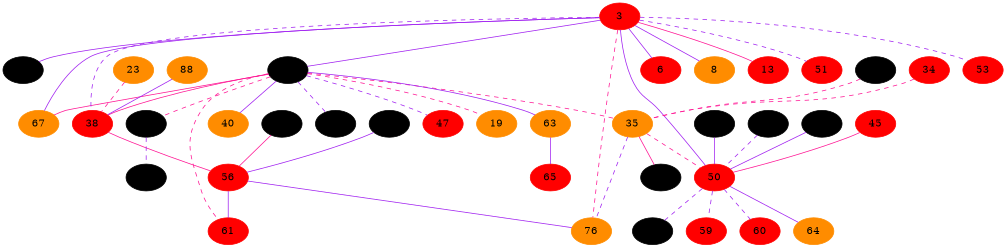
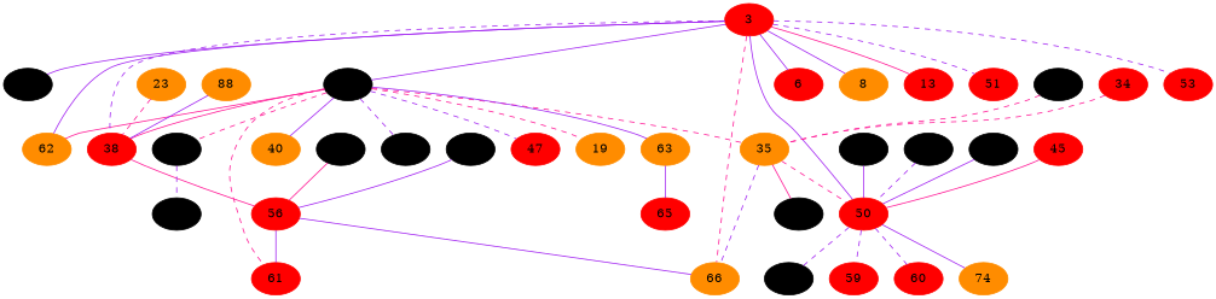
  graph {
    node [color=red style=filled]
    edge [color=purple style=solid]
    4 [color=black super="+1"]
    38 [super="+20+31"]
-   62 [color=darkorange super="+54" label=67]
+   62 [color=darkorange super="+54"]
    19 [color=darkorange]
    32 [color=black super="+21"]
    35 [color=darkorange super="+2+27"]
    40 [color=darkorange]
    44 [color=black]
    47
    61 [super="+15"]
    63 [color=darkorange]
    3
    6
    8 [color=darkorange]
    13
    50 [super="+41+49+14"]
    51 [super="+43"]
    53
    58 [color=black]
-   66 [color=darkorange super="+42" label=76]
+   66 [color=darkorange super="+42"]
    56 [super="+17+24+28+12"]
    57 [color=black]
    59 [super="+26"]
    60
-   64 [color=darkorange]
+   64 [color=darkorange label=74]
    37 [color=black]
    48 [color=black]
    65
    n29 [color=darkorange label=88]
    22 [color=black]
    23 [color=darkorange]
    25 [color=black]
    30 [color=black]
    34
    39 [color=black]
    45
    46 [color=black]
    52 [color=black]
    4 -- 38 [color=deeppink weight=3]
    4 -- 62 [color=deeppink]
    4 -- 19 [color=deeppink style=dashed]
    4 -- 32 [color=deeppink style=dashed weight=2]
    4 -- 35 [color=deeppink style=dashed weight=3]
    4 -- 40
    4 -- 44 [style=dashed]
    4 -- 47 [style=dashed]
    4 -- 61 [color=deeppink style=dashed weight=2]
    4 -- 63
    38 -- 56 [color=deeppink weight=3]
    32 -- 37 [style=dashed]
    35 -- 50 [color=deeppink style=dashed weight=3]
    35 -- 66 [style=dashed]
    35 -- 48 [color=deeppink]
    63 -- 65
    3 -- 4 [weight=2]
    3 -- 38 [style=dashed]
    3 -- 62
    3 -- 6
    3 -- 8
    3 -- 13 [color=deeppink]
    3 -- 50
    3 -- 51 [style=dashed weight=2]
    3 -- 53 [style=dashed]
    3 -- 58
    3 -- 66 [color=deeppink style=dashed]
    50 -- 57 [style=dashed]
    50 -- 59 [style=dashed]
    50 -- 60 [style=dashed]
    50 -- 64
    56 -- 61 [weight=3]
    56 -- 66
    n29 -- 38
    22 -- 50
    23 -- 38 [color=deeppink style=dashed]
    25 -- 35 [color=deeppink style=dashed]
    30 -- 50 [style=dashed]
    34 -- 35 [color=deeppink style=dashed]
    39 -- 50
    45 -- 50 [color=deeppink]
    46 -- 56 [color=deeppink]
    52 -- 56
  }
